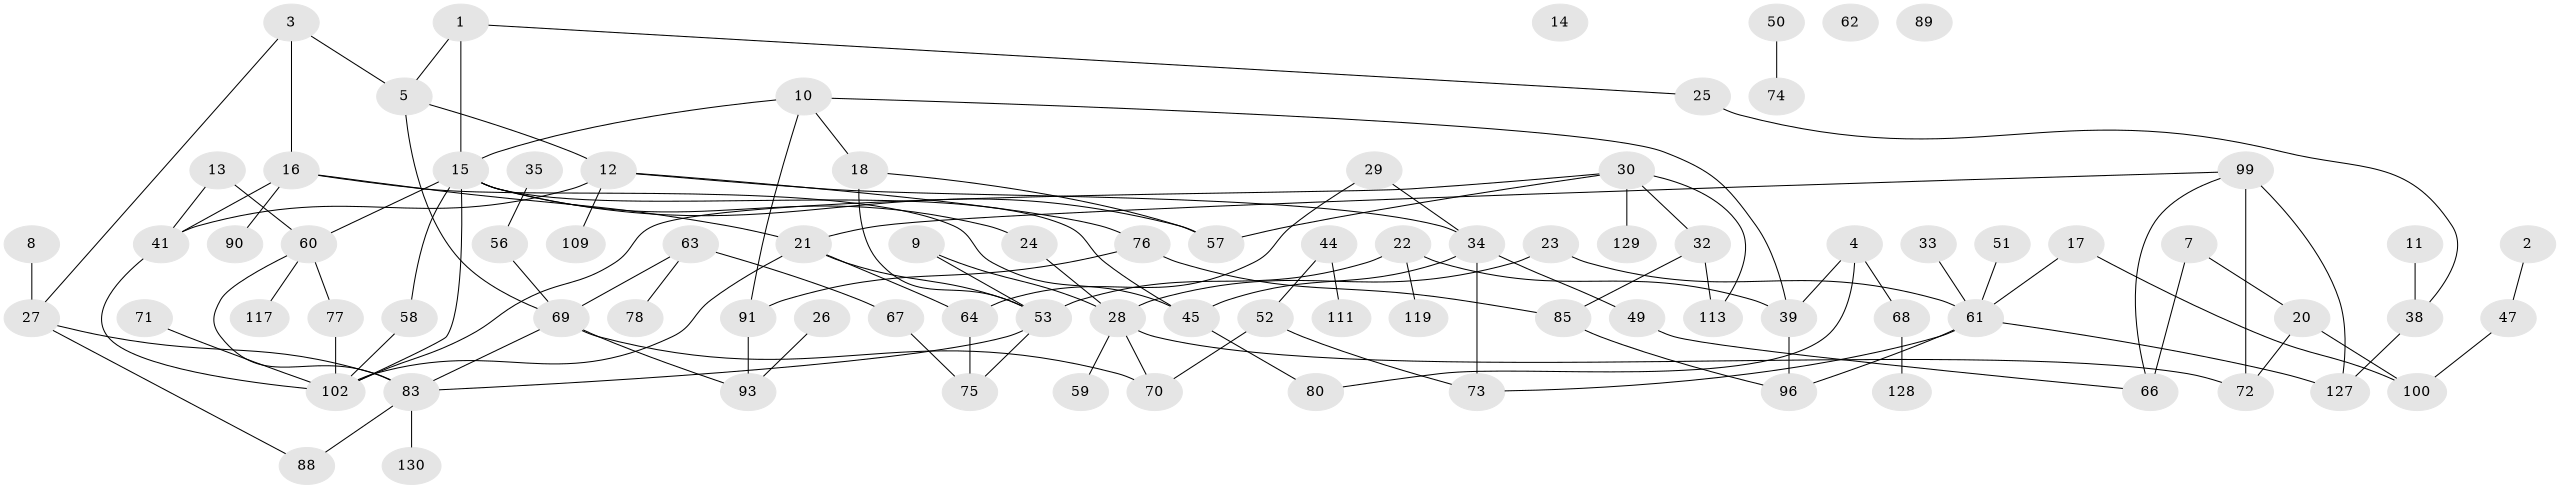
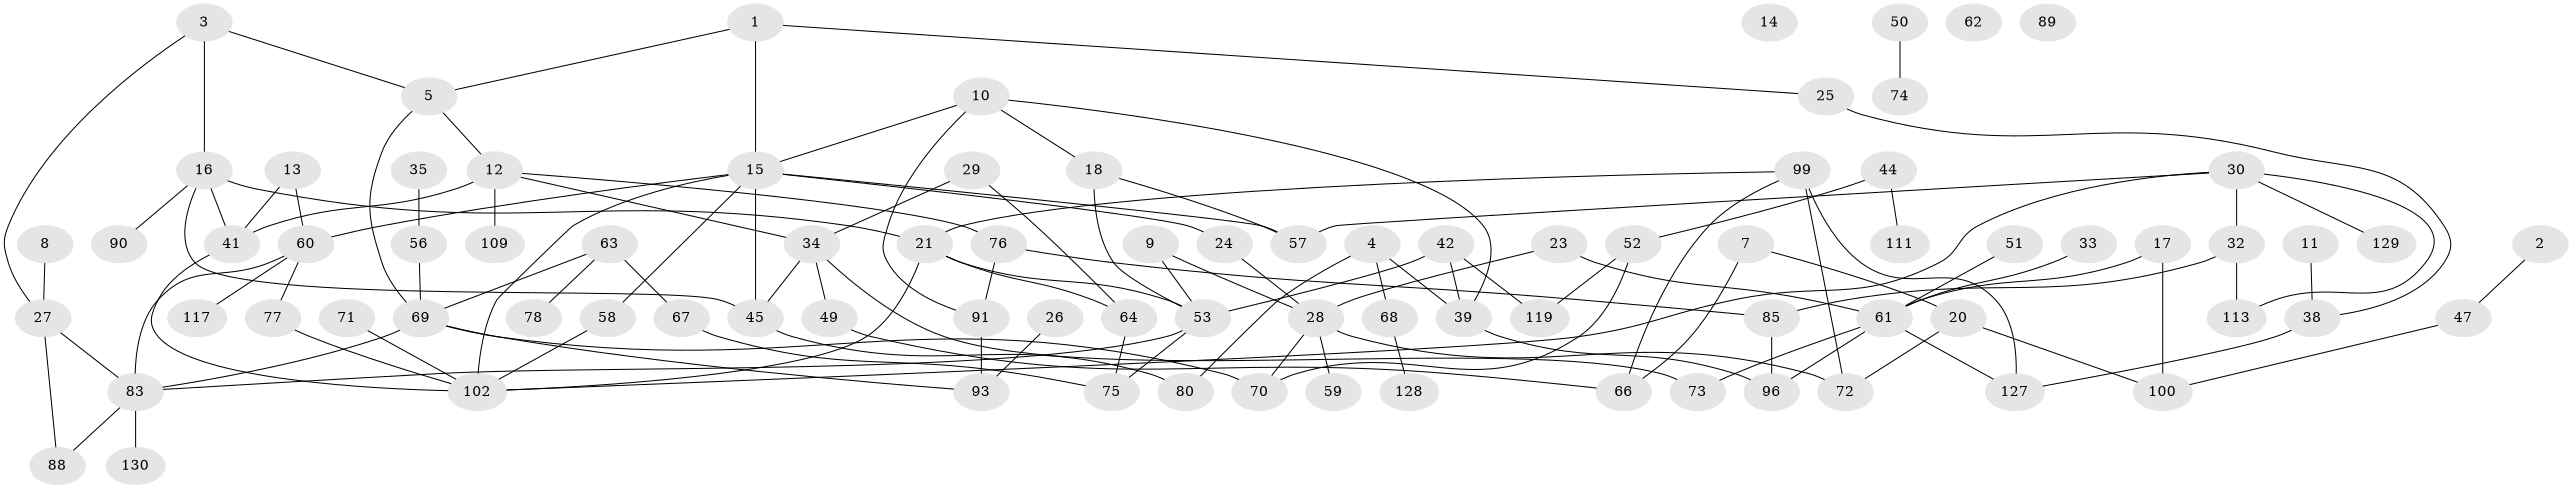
  graph {
    node [color=gray90 style=filled]
    1 [super="+6"]
    5 [super="+54"]
    15 [super="+46"]
    25 [super="+108"]
    12 [super="+48"]
    69 [super="+98"]
    60 [super="+116"]
    24
    45 [super="+97"]
    57 [super="+84"]
    58 [super="+105"]
    102 [super="+103"]
    38 [super="+65"]
    2 [super="+118"]
    47
    100
    3 [super="+31"]
    16 [super="+104"]
    27 [super="+86"]
    41
    21
    90 [super="+121"]
    83 [super="+107"]
    88
    39 [super="+55"]
    96 [super="+122"]
    4
    68 [super="+115"]
    80
    128
    34 [super="+36"]
    76 [super="+110"]
    109
    93 [super="+125"]
    70 [super="+99"]
    20 [super="+43"]
    72 [super="+101"]
    7
    66 [super="+92"]
    8
    28 [super="+114"]
    n42 [label=59]
    9
    53 [super="+95"]
    75
    10 [super="+87"]
    18
    91
    127
    11
    49
    73
    85 [super="+112"]
    13
    77
    117
    14
    64 [super="+106"]
    61 [super="+94"]
    17
    n61 [label=99 super="+40"]
-   22
+   22 [label=42]
    119
    23
    26 [super="+37"]
    130
    29
    30 [super="+81"]
    32 [super="+59"]
    113
    129
    33
    56 [super="+124"]
    35
    44 [super="+82"]
    52 [super="+123"]
    111
    50 [super="+126"]
    74
    51
    62
    67 [super="+120"]
    63
    78
    71
    89
    1 -- 5
    1 -- 15
    1 -- 25
    5 -- 12
    5 -- 69
    15 -- 60
    15 -- 24
    15 -- 45
    15 -- 57
    15 -- 58
    15 -- 102
    25 -- 38
    12 -- 41
    12 -- 34
    12 -- 76
    12 -- 109
    69 -- 83
    69 -- 93
    69 -- 70
    60 -- 83
    60 -- 77
    60 -- 117
    24 -- 28
    45 -- 80
    58 -- 102
    38 -- 127
    2 -- 47
    47 -- 100
    3 -- 5
    3 -- 16
    3 -- 27
    16 -- 45
    16 -- 41
    16 -- 21
    16 -- 90
    27 -- 83 [weight=2]
    27 -- 88
    41 -- 102
    21 -- 102
    21 -- 53
    21 -- 64
    83 -- 88
    83 -- 130
    39 -- 96
    4 -- 39
    4 -- 68
    4 -- 80
    68 -- 128
    34 -- 45
    34 -- 49
    34 -- 73
    76 -- 91
    76 -- 85
    20 -- 100
    20 -- 72
    7 -- 20
    7 -- 66 [weight=2]
    8 -- 27
    28 -- 70
    28 -- 72
    28 -- n42
    9 -- 28
    9 -- 53
    53 -- 83
    53 -- 75
    10 -- 15
    10 -- 39
    10 -- 18
    10 -- 91
    18 -- 57
    18 -- 53
    91 -- 93
    11 -- 38
    49 -- 66
    85 -- 96
    13 -- 60
    13 -- 41
    77 -- 102
    64 -- 75
    61 -- 96
    61 -- 127
    61 -- 73
    17 -- 100
    17 -- 61
    n61 -- 21
    n61 -- 72 [weight=2]
    n61 -- 66
    n61 -- 127
    22 -- 39
    22 -- 53
    22 -- 119
    23 -- 28
    23 -- 61
    26 -- 93
    29 -- 34
    29 -- 64
    30 -- 57
    30 -- 102
    30 -- 32
    30 -- 113
    30 -- 129
    32 -- 85
    32 -- 113
    33 -- 61
    56 -- 69
    35 -- 56
    44 -- 52
    44 -- 111
    52 -- 70
-   52 -- 73
+   52 -- 119
    50 -- 74
    51 -- 61
    67 -- 75
    63 -- 69
    63 -- 67
    63 -- 78
    71 -- 102
  }
